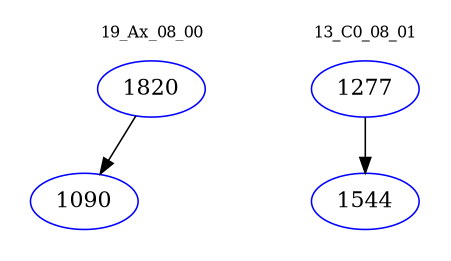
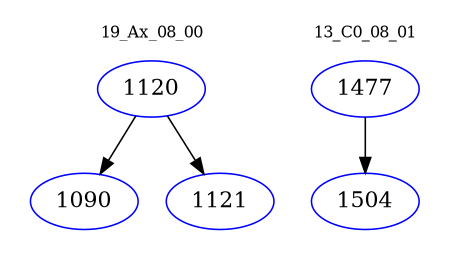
  digraph {
    node [color=blue]
    edge [color=black]
-   n1 [label=1820]
+   n1 [label=1120]
    n2 [label=1090]
-   n4 [label=1277]
-   n5 [label=1544]
+   n3 [label=1121]
+   n4 [label=1477]
+   n5 [label=1504]
    subgraph cluster_1 {
      color=white
      fontsize=10
      label="19_Ax_08_00"
      n1
      n2
+     n3
    }
    subgraph cluster_2 {
      color=white
      fontsize=10
      label="13_C0_08_01"
      n4
      n5
    }
    n1 -> n2
+   n1 -> n3
    n4 -> n5
  }
